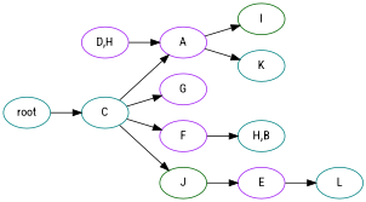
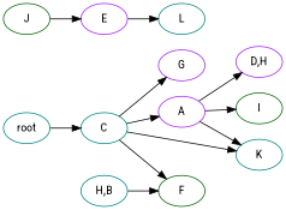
  strict digraph {
    fontname="Roboto Condensed"
    rankdir=LR
    node [color=teal fontname="Roboto Condensed"]
    edge [fontname="Roboto Condensed"]
    n1 [label=root]
    n2 [label=C]
    n3 [color=purple label=G]
    n4 [color=purple label=A]
-   n5 [color=purple label=F]
+   n5 [color=darkgreen label=F]
    n6 [color=darkgreen label=J]
    n7 [color=purple label="D,H"]
    n8 [color=darkgreen label=I]
    n9 [label=K]
    n10 [label="H,B"]
    n11 [color=purple label=E]
    n12 [label=L]
    n1 -> n2
    n2 -> n3
    n2 -> n4
    n2 -> n5
-   n2 -> n6
-   n7 -> n4
+   n2 -> n9
+   n4 -> n7
    n4 -> n8
    n4 -> n9
-   n5 -> n10
+   n10 -> n5
    n6 -> n11
    n11 -> n12
  }
